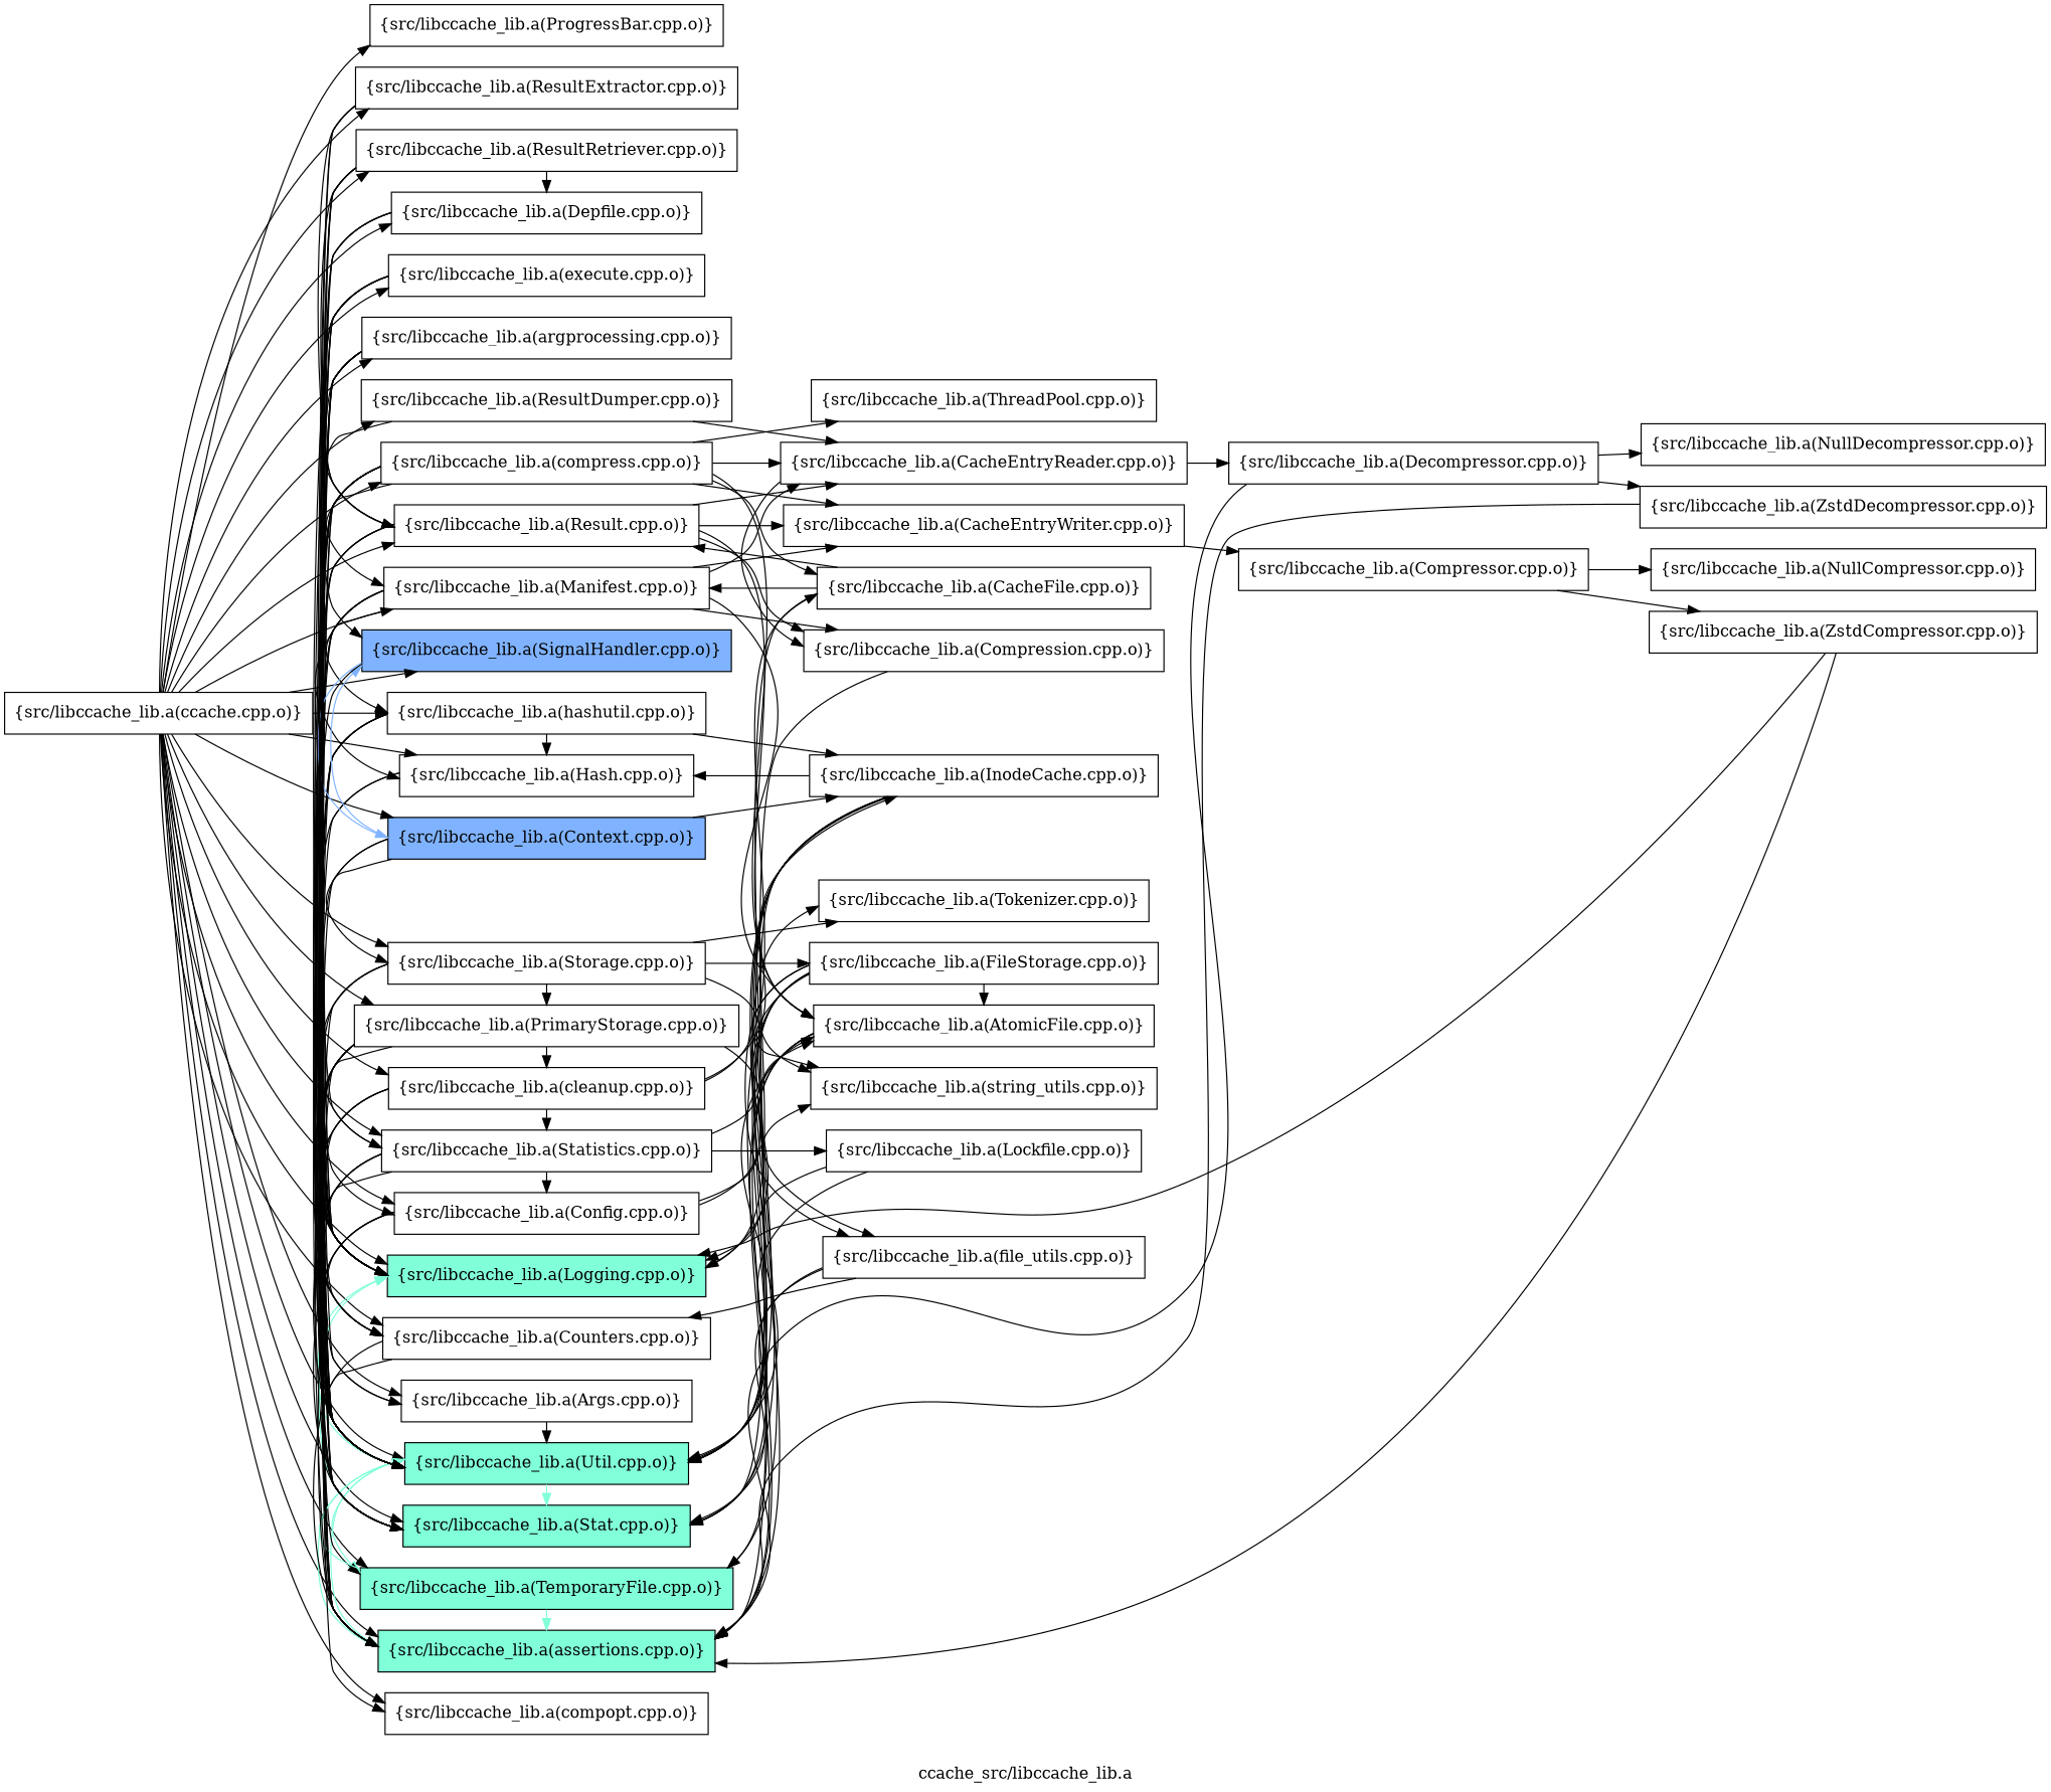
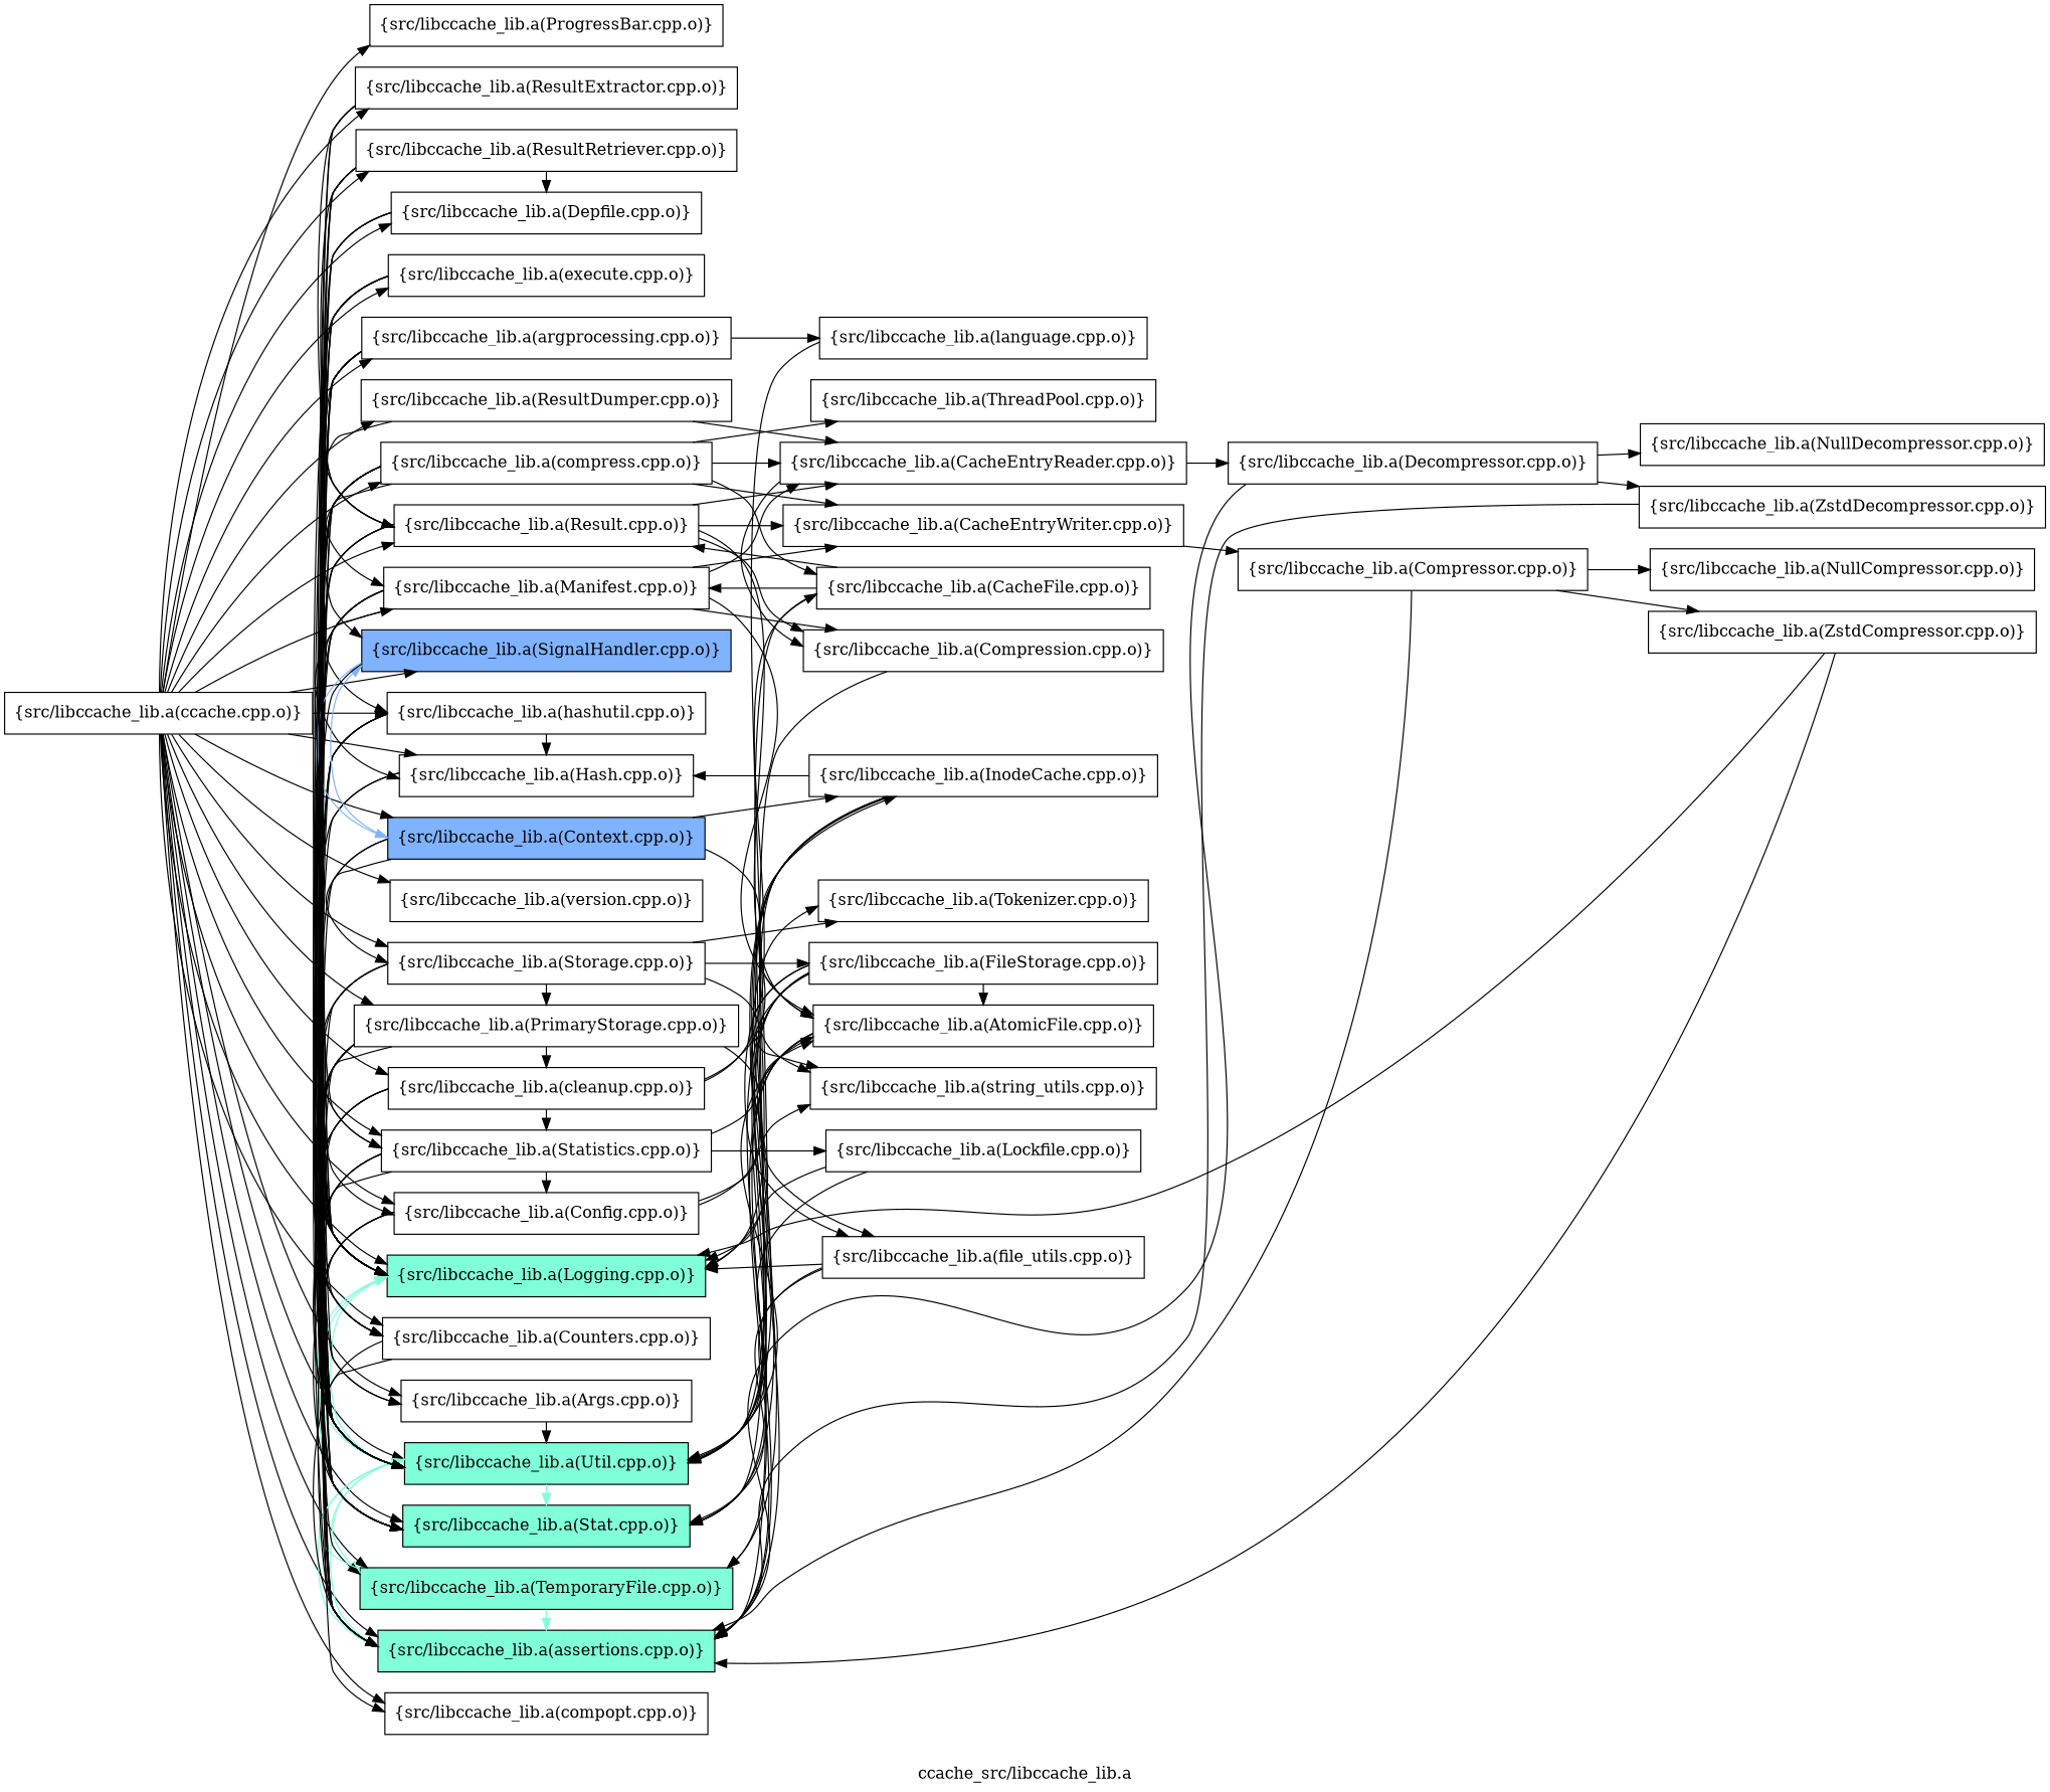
  digraph {
    label="ccache_src/libccache_lib.a"
    rankdir=LR
    node [group=0 shape=box]
    n1 [label="{src/libccache_lib.a(ccache.cpp.o)}"]
    n2 [label="{src/libccache_lib.a(ProgressBar.cpp.o)}"]
    n3 [fillcolor="0.450000 0.5 1" group=1 label="{src/libccache_lib.a(Logging.cpp.o)}" style=filled]
    n4 [fillcolor="0.450000 0.5 1" group=1 label="{src/libccache_lib.a(Util.cpp.o)}" style=filled]
    n5 [label="{src/libccache_lib.a(compopt.cpp.o)}"]
    n6 [label="{src/libccache_lib.a(compress.cpp.o)}"]
    n7 [label="{src/libccache_lib.a(execute.cpp.o)}"]
    n8 [label="{src/libccache_lib.a(hashutil.cpp.o)}"]
+   n9 [label="{src/libccache_lib.a(version.cpp.o)}"]
    n10 [label="{src/libccache_lib.a(PrimaryStorage.cpp.o)}"]
    n11 [label="{src/libccache_lib.a(Storage.cpp.o)}"]
    n12 [fillcolor="0.450000 0.5 1" group=1 label="{src/libccache_lib.a(assertions.cpp.o)}" style=filled]
    n13 [fillcolor="0.450000 0.5 1" group=1 label="{src/libccache_lib.a(Stat.cpp.o)}" style=filled]
    n14 [fillcolor="0.450000 0.5 1" group=1 label="{src/libccache_lib.a(TemporaryFile.cpp.o)}" style=filled]
    n15 [label="{src/libccache_lib.a(Manifest.cpp.o)}"]
    n16 [label="{src/libccache_lib.a(Hash.cpp.o)}"]
    n17 [label="{src/libccache_lib.a(Result.cpp.o)}"]
    n18 [label="{src/libccache_lib.a(Args.cpp.o)}"]
    n19 [label="{src/libccache_lib.a(Statistics.cpp.o)}"]
    n20 [label="{src/libccache_lib.a(Counters.cpp.o)}"]
    n21 [label="{src/libccache_lib.a(Config.cpp.o)}"]
    n22 [label="{src/libccache_lib.a(ResultRetriever.cpp.o)}"]
    n23 [label="{src/libccache_lib.a(Depfile.cpp.o)}"]
    n24 [fillcolor="0.600000 0.5 1" group=2 label="{src/libccache_lib.a(Context.cpp.o)}" style=filled]
    n25 [fillcolor="0.600000 0.5 1" group=2 label="{src/libccache_lib.a(SignalHandler.cpp.o)}" style=filled]
    n26 [label="{src/libccache_lib.a(ResultDumper.cpp.o)}"]
    n27 [label="{src/libccache_lib.a(ResultExtractor.cpp.o)}"]
    n28 [label="{src/libccache_lib.a(argprocessing.cpp.o)}"]
    n29 [label="{src/libccache_lib.a(cleanup.cpp.o)}"]
    n30 [label="{src/libccache_lib.a(Tokenizer.cpp.o)}"]
    n31 [label="{src/libccache_lib.a(ThreadPool.cpp.o)}"]
    n32 [label="{src/libccache_lib.a(CacheEntryReader.cpp.o)}"]
    n33 [label="{src/libccache_lib.a(AtomicFile.cpp.o)}"]
    n34 [label="{src/libccache_lib.a(CacheEntryWriter.cpp.o)}"]
    n35 [label="{src/libccache_lib.a(CacheFile.cpp.o)}"]
    n36 [label="{src/libccache_lib.a(InodeCache.cpp.o)}"]
    n37 [label="{src/libccache_lib.a(file_utils.cpp.o)}"]
    n38 [label="{src/libccache_lib.a(FileStorage.cpp.o)}"]
    n39 [label="{src/libccache_lib.a(string_utils.cpp.o)}"]
    n40 [label="{src/libccache_lib.a(Compression.cpp.o)}"]
    n41 [label="{src/libccache_lib.a(Lockfile.cpp.o)}"]
+   n42 [label="{src/libccache_lib.a(language.cpp.o)}"]
    n43 [label="{src/libccache_lib.a(Decompressor.cpp.o)}"]
    n44 [label="{src/libccache_lib.a(Compressor.cpp.o)}"]
    n45 [label="{src/libccache_lib.a(ZstdDecompressor.cpp.o)}"]
    n46 [label="{src/libccache_lib.a(NullDecompressor.cpp.o)}"]
    n47 [label="{src/libccache_lib.a(ZstdCompressor.cpp.o)}"]
    n48 [label="{src/libccache_lib.a(NullCompressor.cpp.o)}"]
    subgraph sub_1 {
      rank=same
      n1
    }
    subgraph sub_2 {
      rank=same
      n2
      n3
      n4
      n5
      n6
      n7
      n8
+     n9
      n10
      n11
      n12
      n13
      n14
      n15
      n16
      n17
      n18
      n19
      n20
      n21
      n22
      n23
      n24
      n25
      n26
      n27
      n28
      n29
    }
    subgraph sub_3 {
      rank=same
      n30
      n31
      n32
      n33
      n34
      n35
      n36
      n37
      n38
      n39
      n40
      n41
+     n42
    }
    subgraph sub_4 {
      rank=same
      n43
      n44
    }
    n1 -> n2
    n1 -> n3
    n1 -> n4
    n1 -> n5
    n1 -> n6
    n1 -> n7
    n1 -> n8
+   n1 -> n9
    n1 -> n10
    n1 -> n11
    n1 -> n12
    n1 -> n13
    n1 -> n14
    n1 -> n15
    n1 -> n16
    n1 -> n17
    n1 -> n18
    n1 -> n19
    n1 -> n20
    n1 -> n21
    n1 -> n22
    n1 -> n23
    n1 -> n24
    n1 -> n25
    n1 -> n26
    n1 -> n27
    n1 -> n28
    n1 -> n29
+   n3 -> n4 [color="0.450000 0.5 1"]
    n4 -> n3 [color="0.450000 0.5 1"]
    n4 -> n12 [color="0.450000 0.5 1"]
    n4 -> n13 [color="0.450000 0.5 1"]
    n4 -> n14 [color="0.450000 0.5 1"]
    n4 -> n30
    n6 -> n3
    n6 -> n4
    n6 -> n12
    n6 -> n13
    n6 -> n15
    n6 -> n19
    n6 -> n20
    n6 -> n31
    n6 -> n32
-   n6 -> n33
+   n24 -> n33
    n6 -> n34
    n6 -> n35
    n7 -> n3
    n7 -> n4
    n7 -> n12
    n7 -> n13
    n7 -> n25
    n8 -> n3
    n8 -> n4
    n8 -> n13
    n8 -> n16
    n8 -> n18
-   n8 -> n36
    n10 -> n3
    n10 -> n4
    n10 -> n12
    n10 -> n13
    n10 -> n19
    n10 -> n20
    n10 -> n29
    n10 -> n37
    n11 -> n3
    n11 -> n4
    n11 -> n10
    n11 -> n14
    n11 -> n30
    n11 -> n38
    n11 -> n39
    n12 -> n4 [color="0.450000 0.5 1"]
    n13 -> n3 [color="0.450000 0.5 1"]
    n14 -> n4 [color="0.450000 0.5 1"]
    n14 -> n12 [color="0.450000 0.5 1"]
    n15 -> n3
    n15 -> n4
    n15 -> n8
    n15 -> n13
    n15 -> n16
    n15 -> n32
    n15 -> n33
    n15 -> n34
    n15 -> n40
    n16 -> n3
    n16 -> n4
    n17 -> n3
    n17 -> n4
    n17 -> n13
    n17 -> n32
    n17 -> n33
    n17 -> n34
    n17 -> n40
    n18 -> n4
    n19 -> n3
    n19 -> n4
    n19 -> n13
    n19 -> n20
    n19 -> n21
    n19 -> n33
    n19 -> n41
    n20 -> n4
    n20 -> n12
    n21 -> n4
    n21 -> n12
    n21 -> n13
    n21 -> n33
    n21 -> n39
    n22 -> n3
    n22 -> n4
    n22 -> n13
    n22 -> n17
    n22 -> n23
    n23 -> n3
    n23 -> n4
    n23 -> n12
    n24 -> n4
    n24 -> n11
    n24 -> n21
    n24 -> n25 [color="0.600000 0.5 1"]
    n24 -> n36
    n25 -> n12
    n25 -> n24 [color="0.600000 0.5 1"]
    n26 -> n17
    n26 -> n32
    n27 -> n4
    n27 -> n12
    n27 -> n17
    n28 -> n3
    n28 -> n4
    n28 -> n5
    n28 -> n12
    n28 -> n13
    n28 -> n18
+   n28 -> n42
    n29 -> n3
    n29 -> n4
    n29 -> n19
    n29 -> n20
    n29 -> n35
    n29 -> n36
    n32 -> n40
    n32 -> n43
    n33 -> n4
    n33 -> n12
    n33 -> n14
    n34 -> n44
    n35 -> n13
    n35 -> n15
    n35 -> n17
    n36 -> n3
    n36 -> n4
    n36 -> n12
    n36 -> n13
    n36 -> n14
    n36 -> n16
-   n37 -> n20
+   n37 -> n3
    n37 -> n4
    n37 -> n13
    n38 -> n3
    n38 -> n4
    n38 -> n12
    n38 -> n13
    n38 -> n33
    n38 -> n37
    n38 -> n39
    n40 -> n12
    n41 -> n3
    n41 -> n4
+   n42 -> n4
    n43 -> n12
    n43 -> n45
    n43 -> n46
+   n44 -> n12
    n44 -> n47
    n44 -> n48
    n45 -> n12
    n47 -> n3
    n47 -> n12
  }
